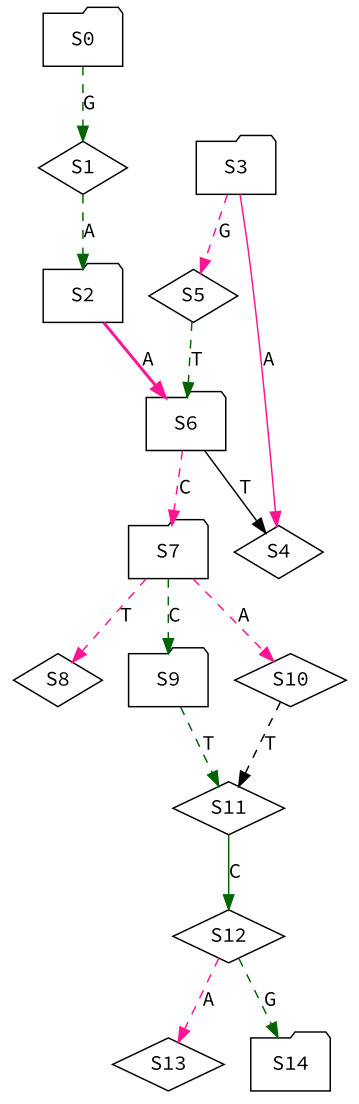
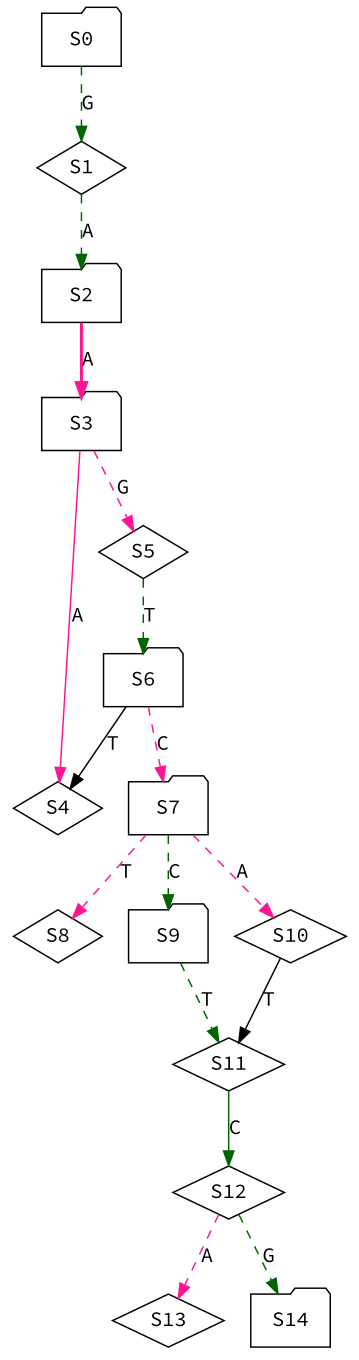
  strict digraph {
    fontname="Source Code Pro"
    node [fontname="Source Code Pro" shape=diamond]
    edge [color=darkgreen fontname="Source Code Pro" style=dashed]
    S0 [shape=folder]
    S1
    S2 [shape=folder]
    S3 [shape=folder]
    S4
    S5
    S6 [shape=folder]
    S7 [shape=folder]
    S8
    S9 [shape=folder]
    S10
    S11
    S12
    S13
    S14 [shape=folder]
    S0 -> S1 [label=G]
    S1 -> S2 [label=A]
-   S2 -> S6 [color=deeppink label=A style=bold]
+   S2 -> S3 [color=deeppink label=A style=bold]
    S3 -> S4 [color=deeppink label=A style=solid]
    S3 -> S5 [color=deeppink label=G]
    S5 -> S6 [label=T]
    S6 -> S4 [color=black label=T style=solid]
    S6 -> S7 [color=deeppink label=C]
    S7 -> S8 [color=deeppink label=T]
    S7 -> S9 [label=C]
    S7 -> S10 [color=deeppink label=A]
    S9 -> S11 [label=T]
-   S10 -> S11 [color=black label=T]
+   S10 -> S11 [color=black label=T style=solid]
    S11 -> S12 [label=C style=solid]
    S12 -> S13 [color=deeppink label=A]
    S12 -> S14 [label=G]
  }
